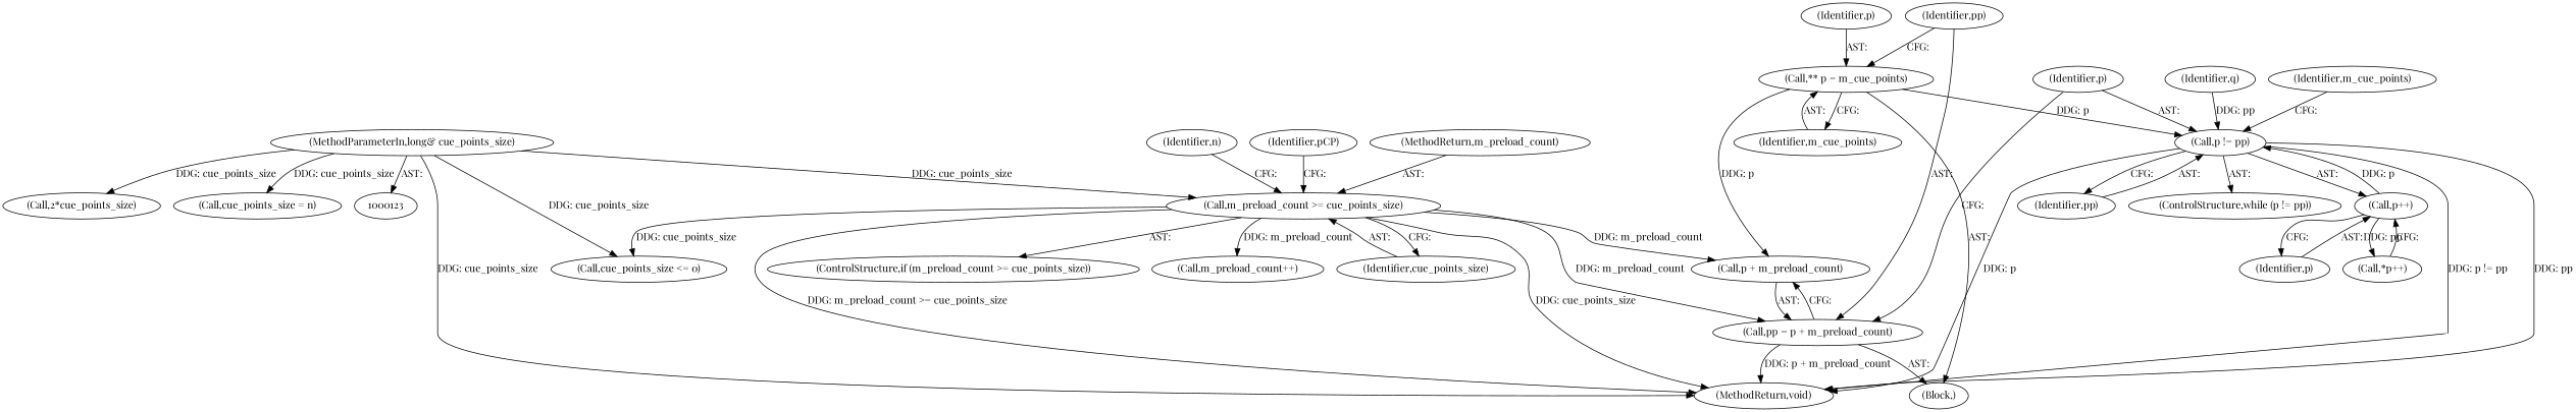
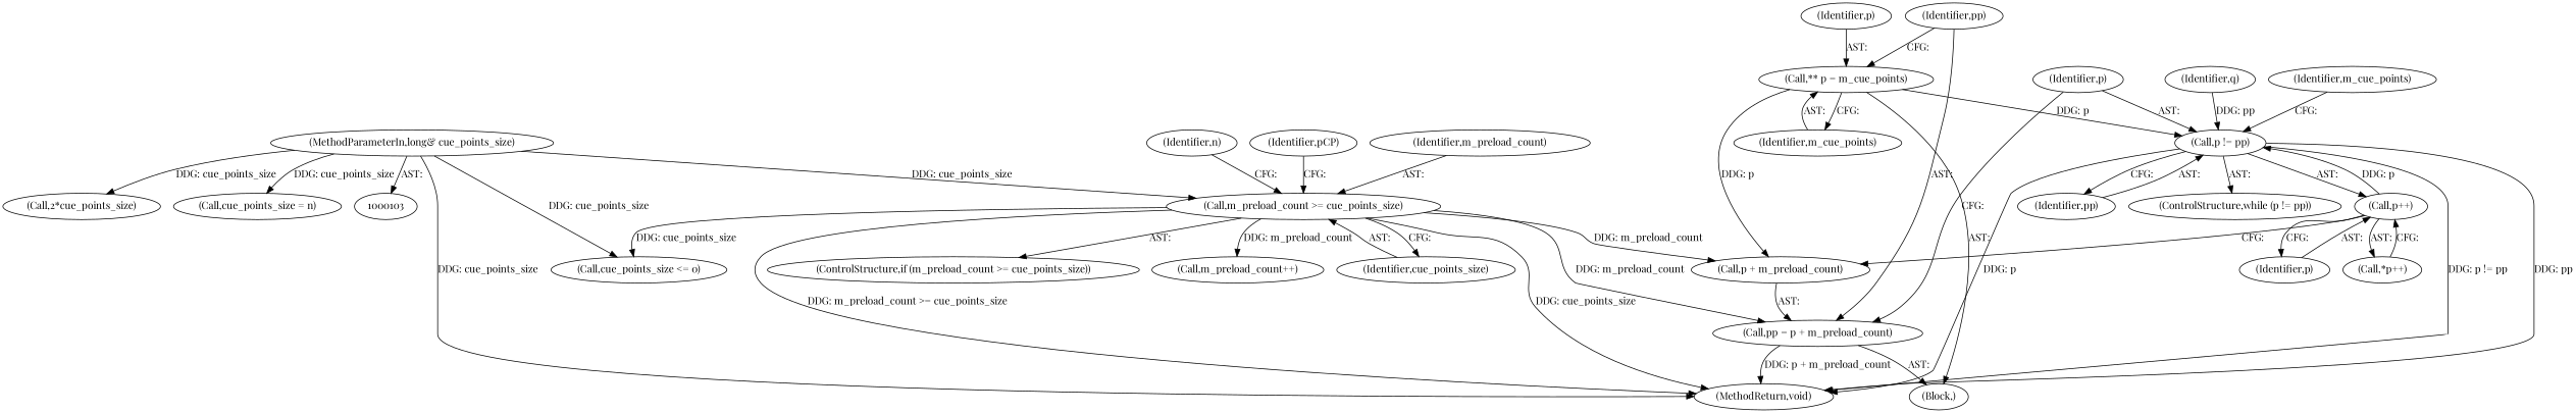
  digraph {
    fontname="Playfair Display"
    node [fontname="Playfair Display"]
    edge [fontname="Playfair Display"]
    n1 [label="(Call,p != pp)"]
    n2 [label="(Call,p++)"]
    n3 [label="(MethodReturn,void)"]
    n4 [label="(Identifier,pp)"]
    n5 [label="(ControlStructure,while (p != pp))"]
    n6 [label="(Call,*p++)"]
    n7 [label="(Identifier,p)"]
    n8 [label="(Call,** p = m_cue_points)"]
    n9 [label="(Identifier,m_cue_points)"]
    n10 [label="(Call,p + m_preload_count)"]
    n11 [label="(Block,)"]
    n12 [label="(Call,pp = p + m_preload_count)"]
    n13 [label="(Call,m_preload_count >= cue_points_size)"]
    n14 [label="(Call,cue_points_size <= 0)"]
    n15 [label="(ControlStructure,if (m_preload_count >= cue_points_size))"]
    n16 [label="(Call,m_preload_count++)"]
    n17 [label="(Identifier,cue_points_size)"]
    n18 [label="(MethodParameterIn,long& cue_points_size)"]
    n19 [label="(Call,2*cue_points_size)"]
    n20 [label="(Call,cue_points_size = n)"]
-   1000103 [label=1000123]
+   1000103
    n22 [label="(Identifier,q)"]
    n23 [label="(Identifier,pp)"]
    n24 [label="(Identifier,p)"]
    n25 [label="(Identifier,p)"]
    n26 [label="(Identifier,pCP)"]
-   n27 [label="(MethodReturn,m_preload_count)"]
+   n27 [label="(Identifier,m_preload_count)"]
    n28 [label="(Identifier,m_cue_points)"]
    n29 [label="(Identifier,n)"]
    n1 -> n2 [label="AST: "]
    n1 -> n3 [label="DDG: p"]
    n1 -> n3 [label="DDG: p != pp"]
    n1 -> n3 [label="DDG: pp"]
    n1 -> n4 [label="CFG: "]
    n1 -> n5 [label="AST: "]
    n2 -> n1 [label="DDG: p"]
-   n2 -> n6 [label="DDG: pp"]
+   n2 -> n6 [label="AST: "]
    n2 -> n7 [label="CFG: "]
    n4 -> n1 [label="AST: "]
    n6 -> n2 [label="CFG: "]
    n7 -> n2 [label="AST: "]
    n8 -> n1 [label="DDG: p"]
    n8 -> n9 [label="CFG: "]
    n8 -> n10 [label="DDG: p"]
    n8 -> n11 [label="AST: "]
    n9 -> n8 [label="AST: "]
    n10 -> n12 [label="AST: "]
    n12 -> n3 [label="DDG: p + m_preload_count"]
-   n12 -> n10 [label="CFG: "]
+   n2 -> n10 [label="CFG: "]
    n12 -> n11 [label="AST: "]
    n13 -> n3 [label="DDG: cue_points_size"]
    n13 -> n3 [label="DDG: m_preload_count >= cue_points_size"]
    n13 -> n10 [label="DDG: m_preload_count"]
    n13 -> n12 [label="DDG: m_preload_count"]
    n13 -> n14 [label="DDG: cue_points_size"]
    n13 -> n15 [label="AST: "]
    n13 -> n16 [label="DDG: m_preload_count"]
    n13 -> n17 [label="CFG: "]
    n17 -> n13 [label="AST: "]
    n18 -> n3 [label="DDG: cue_points_size"]
    n18 -> n13 [label="DDG: cue_points_size"]
    n18 -> n14 [label="DDG: cue_points_size"]
    n18 -> n19 [label="DDG: cue_points_size"]
    n18 -> n20 [label="DDG: cue_points_size"]
    n18 -> 1000103 [label="AST: "]
    n22 -> n1 [label="DDG: pp"]
    n23 -> n8 [label="CFG: "]
    n23 -> n12 [label="AST: "]
    n24 -> n1 [label="AST: "]
    n24 -> n12 [label="CFG: "]
    n25 -> n8 [label="AST: "]
    n26 -> n13 [label="CFG: "]
    n27 -> n13 [label="AST: "]
    n28 -> n1 [label="CFG: "]
    n29 -> n13 [label="CFG: "]
  }
